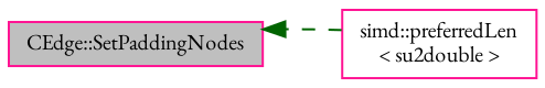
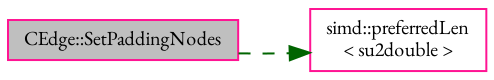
  digraph {
    rankdir=LR
    fontname="EB Garamond"
    node [color=deeppink fontname="EB Garamond" fontsize=10 shape=record style=filled]
    n1 [fillcolor=grey75 fontcolor=black height=0.2 label="CEdge::SetPaddingNodes" width=0.4]
    n2 [fillcolor=white height=0.2 label="simd::preferredLen\l\< su2double \>" width=0.4]
-   n2 -> n1 [color=darkgreen fontname="EB Garamond" fontsize=10 labelfontname=Helvetica labelfontsize=10 style=dashed]
+   n1 -> n2 [color=darkgreen fontname="EB Garamond" fontsize=10 labelfontname=Helvetica labelfontsize=10 style=dashed]
  }
